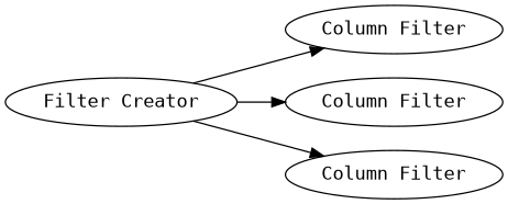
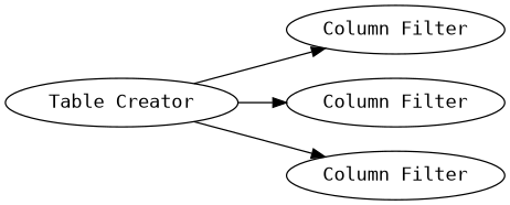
  digraph {
    rankdir=LR
    fontname="DejaVu Sans Mono"
    node [fontname="DejaVu Sans Mono"]
    edge [fontname="DejaVu Sans Mono"]
-   n1 [label="Filter Creator"]
+   n1 [label="Table Creator"]
    n2 [label="Column Filter"]
    n3 [label="Column Filter"]
    n4 [label="Column Filter"]
    n1 -> n2
    n1 -> n3
    n1 -> n4
  }
